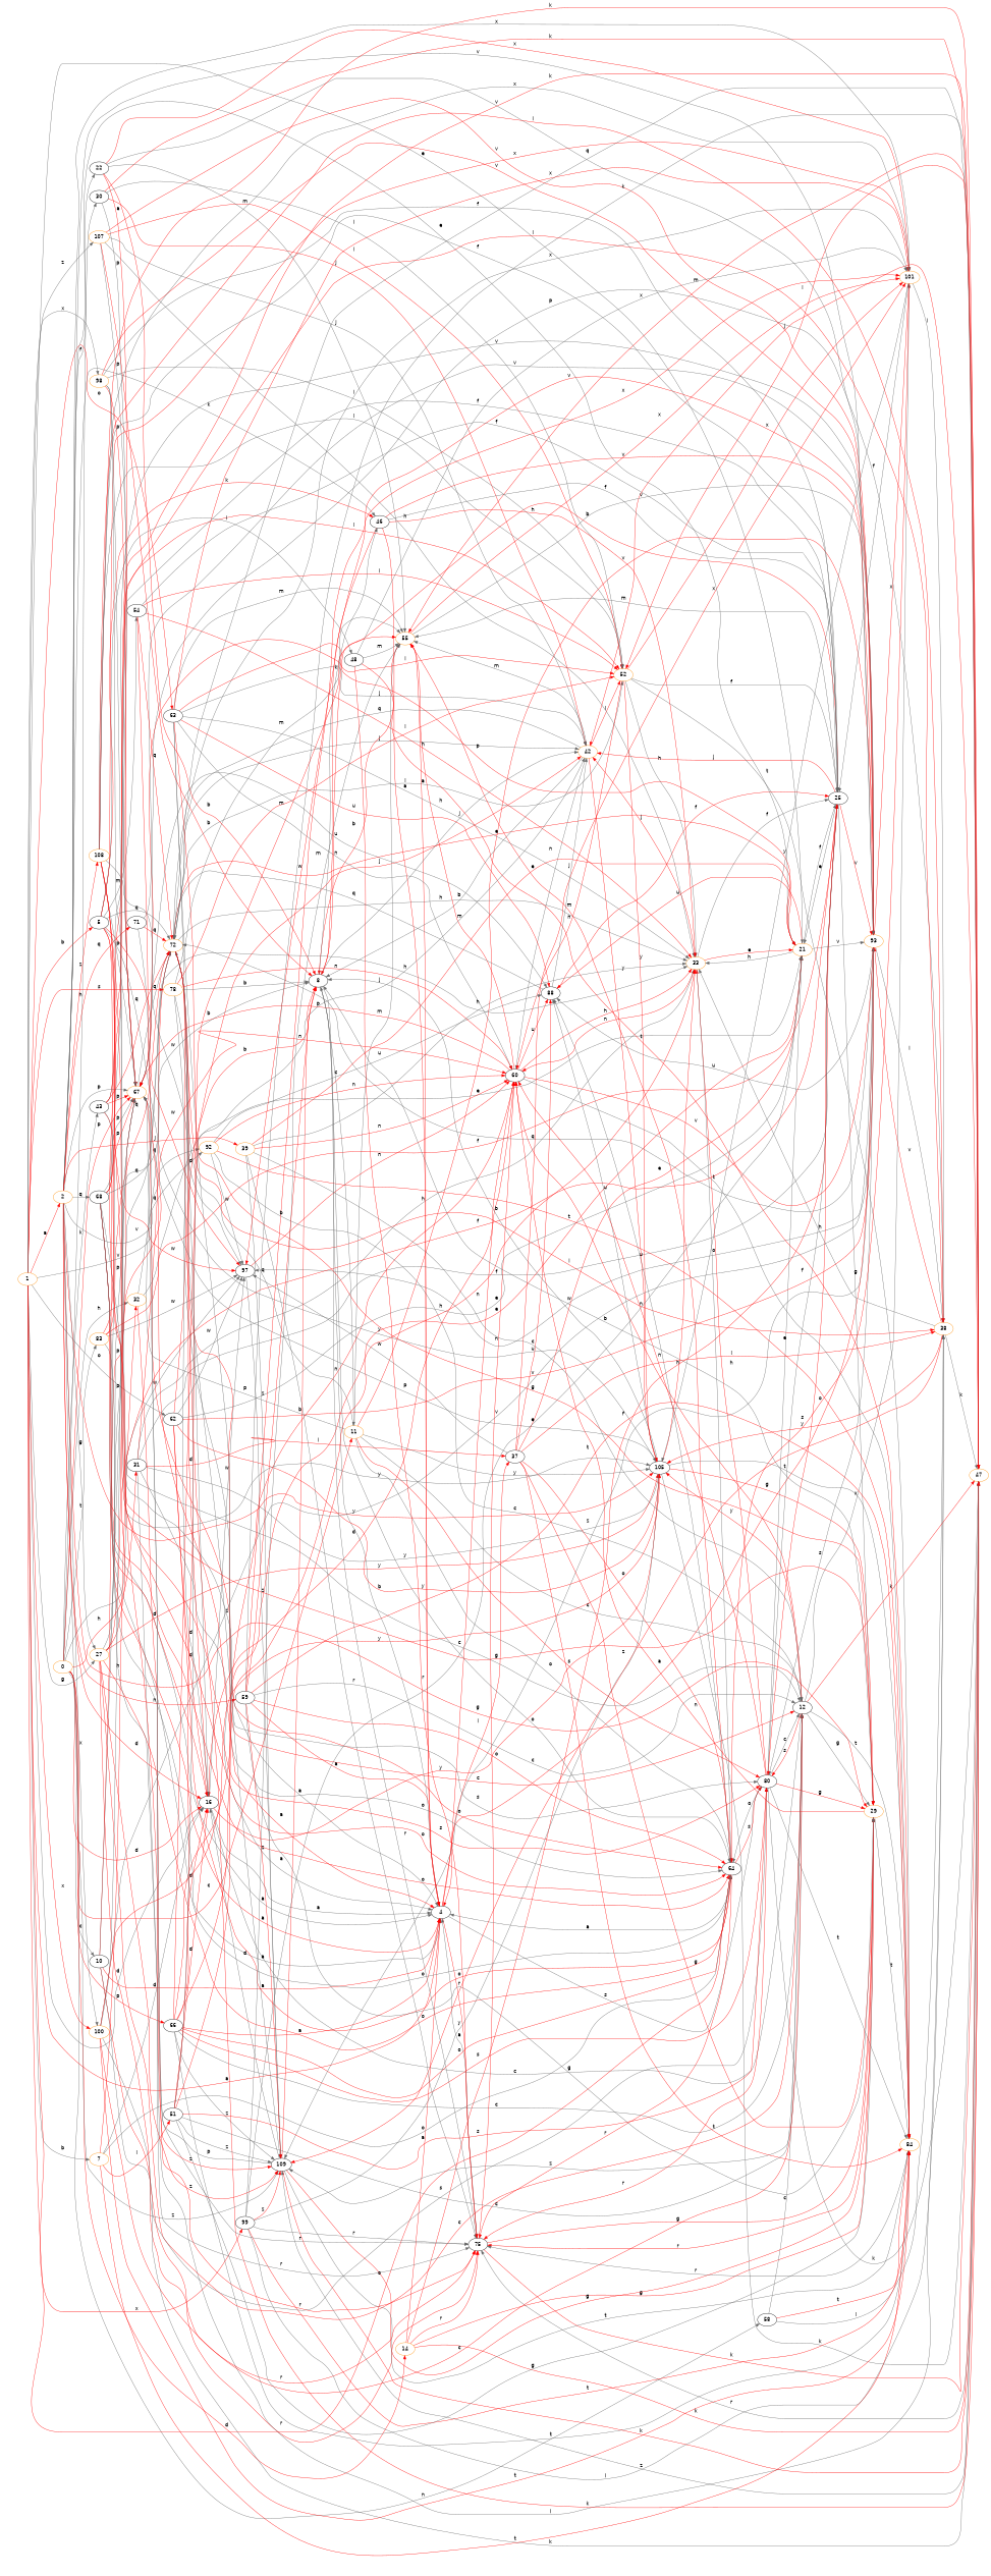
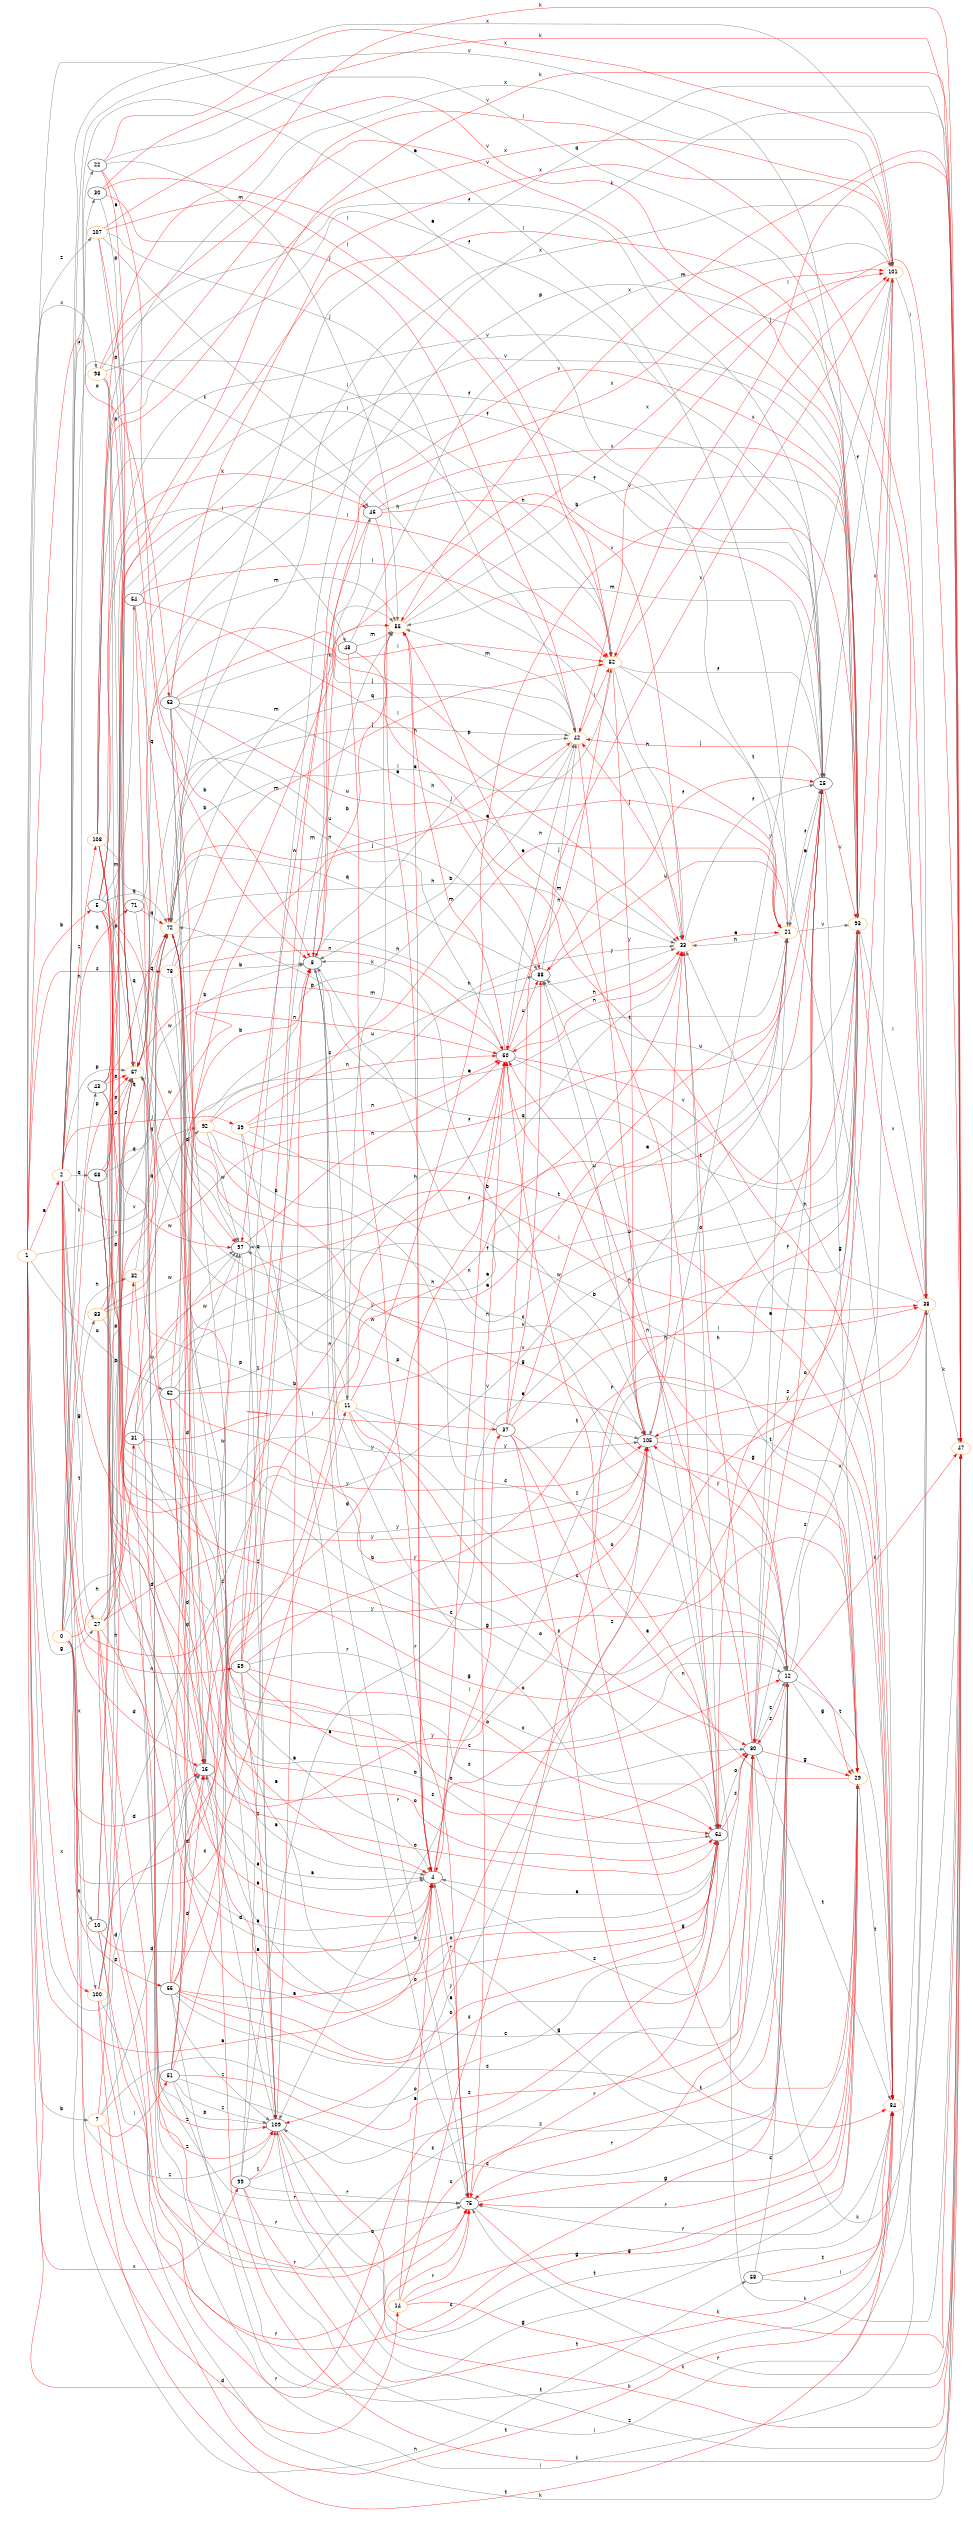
  strict digraph {
    fontname="DejaVu Sans"
    rankdir=LR
    node [color=black fontname="DejaVu Sans"]
    edge [color=red fontname="DejaVu Sans"]
    0 [color=darkorange]
    10
    11 [color=darkorange]
    14 [color=darkorange]
    16
    30
    31
    32 [color=darkorange]
    43
    58
    66
    67 [color=darkorange]
    83 [color=darkorange]
    97
    4
    75
    72 [color=darkorange]
    47 [color=darkorange]
    64
    93 [color=darkorange]
    105
    80
    12
    55 [color=darkorange]
    29 [color=darkorange]
    25
    42 [color=darkorange]
    52 [color=darkorange]
    37
    33 [color=darkorange]
    38 [color=darkorange]
    21 [color=darkorange]
    84 [color=darkorange]
    109
    60
    88
    1 [color=darkorange]
    2 [color=darkorange]
    5
    7 [color=darkorange]
    27 [color=darkorange]
    62
    63
    78 [color=darkorange]
    92 [color=darkorange]
    98 [color=darkorange]
    99
    100 [color=darkorange]
    107 [color=darkorange]
    22
    39 [color=darkorange]
    46
    59
    68
    71
    101 [color=darkorange]
    108 [color=darkorange]
    8
    48
    54
    51
    0 -> 10 [color=gray40 label=c]
    0 -> 11 [label=c]
    0 -> 14 [label=d]
    0 -> 16 [label=d]
    0 -> 30 [color=gray40 label=h]
    0 -> 31 [label=h]
    0 -> 32 [color=gray40 label=h]
    0 -> 43 [color=gray40 label=k]
    0 -> 58 [color=gray40 label=n]
    0 -> 66 [label=p]
    0 -> 67 [label=p]
    0 -> 83 [color=gray40 label=t]
    0 -> 97 [color=gray40 label=w]
    10 -> 67 [label=p]
    10 -> 4 [label=a]
    10 -> 75 [label=r]
    10 -> 72 [color=gray40 label=q]
    10 -> 47 [color=gray40 label=k]
    11 -> 67 [color=gray40 label=p]
    11 -> 72 [color=gray40 label=q]
    11 -> 64 [color=gray40 label=o]
    11 -> 93 [label=v]
    11 -> 105 [color=gray40 label=y]
    11 -> 80 [label=s]
    11 -> 12 [color=gray40 label=c]
    11 -> 55 [color=gray40 label=m]
    14 -> 4 [label=a]
    14 -> 75 [label=r]
    14 -> 47 [label=k]
    14 -> 29 [label=g]
    14 -> 25 [label=f]
    16 -> 97 [color=gray40 label=w]
    16 -> 4 [color=gray40 label=a]
    16 -> 105 [label=y]
    16 -> 12 [color=gray40 label=c]
    30 -> 67 [color=gray40 label=p]
    30 -> 47 [label=k]
    30 -> 42 [label=j]
-   30 -> 52 [color=gray40 label=l]
+   30 -> 52 [label=l]
    31 -> 4 [color=gray40 label=a]
    31 -> 72 [label=q]
    31 -> 105 [color=gray40 label=y]
    31 -> 25 [color=gray40 label=f]
    31 -> 37 [label=i]
    31 -> 33 [color=gray40 label=h]
    31 -> 38 [color=gray40 label=i]
    32 -> 75 [label=r]
    32 -> 72 [color=gray40 label=q]
    32 -> 21 [color=gray40 label=e]
    43 -> 67 [label=p]
    43 -> 97 [label=w]
    43 -> 4 [color=gray40 label=a]
    43 -> 72 [label=q]
    43 -> 93 [color=gray40 label=v]
    43 -> 52 [label=l]
    58 -> 12 [color=gray40 label=c]
    58 -> 38 [color=gray40 label=i]
    58 -> 84 [label=t]
    66 -> 16 [label=d]
    66 -> 4 [label=a]
    66 -> 64 [label=o]
    66 -> 80 [label=s]
    66 -> 12 [color=gray40 label=c]
    66 -> 42 [label=j]
    66 -> 21 [label=e]
    66 -> 84 [color=gray40 label=t]
    66 -> 109 [color=gray40 label=z]
    66 -> 60 [label=n]
    67 -> 72 [color=gray40 label=q]
    67 -> 12 [label=c]
    67 -> 88 [color=gray40 label=u]
    83 -> 67 [label=p]
    83 -> 97 [color=gray40 label=w]
    83 -> 4 [color=gray40 label=a]
    83 -> 72 [label=q]
    83 -> 25 [label=f]
    97 -> 109 [color=gray40 label=z]
    97 -> 60 [label=n]
    4 -> 75 [label=r]
    4 -> 80 [color=gray40 label=s]
    4 -> 37 [label=i]
    4 -> 60 [label=n]
    4 -> 8 [color=gray40 label=b]
    75 -> 4 [color=gray40 label=a]
    75 -> 47 [label=k]
    75 -> 29 [label=g]
    75 -> 60 [label=n]
    72 -> 16 [label=d]
    72 -> 47 [label=k]
    72 -> 64 [label=o]
    72 -> 42 [color=gray40 label=j]
    72 -> 52 [color=gray40 label=l]
    72 -> 33 [color=gray40 label=h]
    72 -> 38 [label=i]
    72 -> 21 [label=e]
    72 -> 109 [color=gray40 label=z]
    72 -> 101 [color=gray40 label=x]
    47 -> 75 [color=gray40 label=r]
    47 -> 72 [color=gray40 label=q]
    47 -> 55 [label=m]
    47 -> 42 [label=j]
    47 -> 52 [label=l]
    47 -> 109 [color=gray40 label=z]
    64 -> 4 [color=gray40 label=a]
    64 -> 75 [label=r]
    64 -> 80 [label=s]
    64 -> 55 [label=m]
    64 -> 88 [color=gray40 label=u]
    93 -> 97 [color=gray40 label=w]
    93 -> 4 [label=a]
    93 -> 72 [color=gray40 label=q]
    93 -> 80 [color=gray40 label=s]
    93 -> 38 [color=gray40 label=i]
    93 -> 109 [color=gray40 label=z]
    93 -> 88 [color=gray40 label=u]
    93 -> 101 [label=x]
    105 -> 67 [color=gray40 label=p]
    105 -> 47 [color=gray40 label=k]
    105 -> 29 [label=g]
    105 -> 33 [label=h]
    105 -> 84 [color=gray40 label=t]
    105 -> 88 [color=gray40 label=u]
    105 -> 8 [color=gray40 label=b]
    80 -> 75 [label=r]
    80 -> 47 [color=gray40 label=k]
    80 -> 64 [color=gray40 label=o]
    80 -> 12 [color=gray40 label=c]
    80 -> 29 [label=g]
    80 -> 25 [color=gray40 label=f]
    80 -> 33 [label=h]
    80 -> 21 [color=gray40 label=e]
    80 -> 84 [color=gray40 label=t]
    80 -> 60 [label=n]
    12 -> 47 [label=k]
    12 -> 105 [label=y]
    12 -> 80 [label=s]
    12 -> 29 [color=gray40 label=g]
    12 -> 84 [color=gray40 label=t]
    12 -> 109 [color=gray40 label=z]
    12 -> 60 [label=n]
    12 -> 101 [color=gray40 label=x]
    55 -> 4 [label=a]
    55 -> 93 [color=gray40 label=v]
    55 -> 101 [label=x]
    55 -> 8 [label=b]
    29 -> 75 [label=r]
    29 -> 84 [color=gray40 label=t]
    29 -> 60 [label=n]
    29 -> 8 [color=gray40 label=b]
    25 -> 93 [label=v]
    25 -> 80 [label=s]
    25 -> 55 [color=gray40 label=m]
    25 -> 29 [color=gray40 label=g]
    25 -> 42 [label=j]
    25 -> 21 [color=gray40 label=e]
    25 -> 8 [label=b]
    42 -> 72 [color=gray40 label=q]
    42 -> 105 [label=y]
    42 -> 55 [color=gray40 label=m]
    42 -> 52 [label=l]
    42 -> 60 [color=gray40 label=n]
    42 -> 8 [color=gray40 label=b]
    52 -> 105 [label=y]
    52 -> 25 [color=gray40 label=f]
    52 -> 33 [color=gray40 label=h]
    52 -> 84 [color=gray40 label=t]
    52 -> 60 [label=n]
    52 -> 101 [label=x]
    37 -> 97 [color=gray40 label=w]
    37 -> 64 [label=o]
    37 -> 29 [label=g]
    37 -> 38 [label=i]
    37 -> 21 [label=e]
    37 -> 84 [label=t]
    37 -> 88 [label=u]
    37 -> 101 [label=x]
    33 -> 64 [color=gray40 label=o]
    33 -> 25 [color=gray40 label=f]
    33 -> 42 [label=j]
    33 -> 21 [label=e]
    33 -> 60 [label=n]
    38 -> 67 [color=gray40 label=p]
    38 -> 47 [color=gray40 label=k]
    38 -> 93 [label=v]
    38 -> 105 [label=y]
    38 -> 33 [color=gray40 label=h]
    38 -> 109 [label=z]
    21 -> 67 [label=p]
    21 -> 93 [color=gray40 label=v]
    21 -> 25 [color=gray40 label=f]
    21 -> 33 [color=gray40 label=h]
    21 -> 88 [label=u]
    84 -> 75 [color=gray40 label=r]
    109 -> 16 [color=gray40 label=d]
    109 -> 67 [color=gray40 label=p]
    109 -> 47 [label=k]
    109 -> 29 [label=g]
    109 -> 84 [color=gray40 label=t]
    109 -> 8 [label=b]
    60 -> 16 [label=d]
    60 -> 67 [label=p]
    60 -> 93 [label=v]
    60 -> 55 [label=m]
    60 -> 33 [label=h]
    60 -> 84 [color=gray40 label=t]
    60 -> 88 [label=u]
    88 -> 72 [color=gray40 label=q]
    88 -> 25 [label=f]
    88 -> 42 [color=gray40 label=j]
    1 -> 16 [color=gray40 label=d]
    1 -> 4 [label=a]
    1 -> 64 [label=o]
    1 -> 21 [color=gray40 label=e]
    1 -> 2 [label=a]
    1 -> 5 [label=b]
    1 -> 7 [color=gray40 label=b]
    1 -> 27 [color=gray40 label=g]
    1 -> 62 [color=gray40 label=o]
    1 -> 63 [label=o]
    1 -> 78 [label=s]
    1 -> 92 [color=gray40 label=v]
    1 -> 98 [color=gray40 label=x]
    1 -> 99 [label=x]
    1 -> 100 [label=x]
    1 -> 107 [color=gray40 label=z]
    2 -> 16 [label=d]
    2 -> 67 [color=gray40 label=p]
    2 -> 93 [color=gray40 label=v]
    2 -> 105 [label=y]
    2 -> 29 [label=g]
    2 -> 21 [color=gray40 label=e]
    2 -> 109 [color=gray40 label=z]
    2 -> 27 [color=gray40 label=g]
    2 -> 92 [color=gray40 label=v]
    2 -> 100 [color=gray40 label=x]
    2 -> 22 [color=gray40 label=f]
    2 -> 39 [label=j]
    2 -> 46 [color=gray40 label=k]
    2 -> 59 [label=n]
    2 -> 68 [color=gray40 label=q]
    2 -> 71 [label=q]
    2 -> 101 [color=gray40 label=x]
    2 -> 108 [label=z]
    5 -> 97 [label=w]
    5 -> 72 [color=gray40 label=q]
    5 -> 64 [label=o]
    5 -> 105 [color=gray40 label=y]
    5 -> 80 [label=s]
    5 -> 46 [label=k]
    5 -> 101 [label=x]
    5 -> 48 [color=gray40 label=l]
    5 -> 54 [color=gray40 label=m]
    7 -> 16 [color=gray40 label=d]
    7 -> 32 [label=h]
    7 -> 64 [color=gray40 label=o]
    7 -> 84 [label=t]
    7 -> 51 [label=l]
    27 -> 67 [color=gray40 label=p]
    27 -> 75 [label=r]
    27 -> 64 [label=o]
    27 -> 105 [label=y]
    27 -> 12 [label=c]
    27 -> 25 [label=f]
    27 -> 33 [color=gray40 label=h]
    27 -> 109 [label=z]
    27 -> 60 [label=n]
    62 -> 16 [label=d]
    62 -> 97 [color=gray40 label=w]
    62 -> 64 [label=o]
    62 -> 93 [label=v]
    62 -> 105 [label=y]
    62 -> 21 [color=gray40 label=e]
    62 -> 8 [label=b]
    63 -> 16 [color=gray40 label=d]
    63 -> 4 [color=gray40 label=a]
    63 -> 55 [color=gray40 label=m]
    63 -> 29 [label=g]
    63 -> 42 [color=gray40 label=j]
    63 -> 52 [label=l]
    63 -> 33 [color=gray40 label=h]
    63 -> 60 [color=gray40 label=n]
    63 -> 88 [label=u]
    63 -> 101 [label=x]
    78 -> 16 [color=gray40 label=d]
    78 -> 80 [color=gray40 label=s]
    78 -> 55 [color=gray40 label=m]
    78 -> 52 [label=l]
    78 -> 60 [label=n]
    78 -> 8 [color=gray40 label=b]
    92 -> 97 [color=gray40 label=w]
    92 -> 12 [color=gray40 label=c]
    92 -> 84 [label=t]
    92 -> 60 [label=n]
    92 -> 88 [color=gray40 label=u]
    98 -> 67 [label=p]
    98 -> 64 [color=gray40 label=o]
    98 -> 93 [label=v]
    98 -> 12 [color=gray40 label=c]
    98 -> 25 [color=gray40 label=f]
    98 -> 52 [color=gray40 label=l]
    99 -> 75 [color=gray40 label=r]
    99 -> 105 [color=gray40 label=y]
    99 -> 55 [color=gray40 label=m]
    99 -> 38 [color=gray40 label=i]
    99 -> 21 [color=gray40 label=e]
    99 -> 84 [label=t]
    99 -> 109 [label=z]
    100 -> 67 [color=gray40 label=p]
    100 -> 93 [color=gray40 label=v]
    100 -> 105 [label=y]
    100 -> 80 [color=gray40 label=s]
    100 -> 12 [label=c]
    100 -> 84 [label=t]
    107 -> 67 [color=gray40 label=p]
    107 -> 93 [label=v]
    107 -> 42 [color=gray40 label=j]
    107 -> 52 [label=l]
    107 -> 33 [color=gray40 label=h]
    107 -> 8 [label=b]
    22 -> 67 [label=a]
    22 -> 93 [color=gray40 label=v]
    22 -> 55 [color=gray40 label=m]
    22 -> 101 [label=x]
    22 -> 8 [label=b]
    39 -> 75 [color=gray40 label=r]
    39 -> 12 [color=gray40 label=c]
    39 -> 33 [color=gray40 label=h]
    39 -> 21 [label=e]
    39 -> 109 [color=gray40 label=z]
    39 -> 60 [label=n]
    46 -> 97 [label=w]
    46 -> 4 [label=a]
    46 -> 93 [label=v]
    46 -> 25 [color=gray40 label=f]
    46 -> 33 [label=h]
    59 -> 4 [label=a]
    59 -> 47 [color=gray40 label=k]
    59 -> 64 [label=o]
    59 -> 93 [label=v]
    59 -> 12 [color=gray40 label=c]
    59 -> 29 [color=gray40 label=g]
    59 -> 84 [label=t]
    59 -> 109 [label=z]
    59 -> 8 [label=b]
    68 -> 16 [label=d]
    68 -> 67 [color=gray40 label=p]
    68 -> 4 [label=a]
    68 -> 75 [color=gray40 label=r]
    68 -> 47 [label=k]
    68 -> 64 [color=gray40 label=o]
    68 -> 105 [color=gray40 label=y]
    68 -> 25 [color=gray40 label=f]
    68 -> 38 [label=i]
    68 -> 8 [color=gray40 label=b]
    71 -> 75 [color=gray40 label=r]
    71 -> 72 [label=q]
    71 -> 93 [color=gray40 label=v]
    101 -> 64 [label=o]
    101 -> 105 [color=gray40 label=y]
    101 -> 25 [color=gray40 label=f]
    101 -> 38 [color=gray40 label=i]
    108 -> 67 [color=gray40 label=p]
    108 -> 97 [color=gray40 label=w]
    108 -> 47 [label=k]
    108 -> 64 [label=o]
    108 -> 29 [label=g]
    108 -> 25 [color=gray40 label=f]
    108 -> 52 [color=gray40 label=l]
    108 -> 38 [label=i]
    108 -> 109 [label=z]
    108 -> 101 [color=gray40 label=x]
    8 -> 11 [color=gray40 label=c]
    8 -> 75 [color=gray40 label=r]
    8 -> 64 [color=gray40 label=o]
    8 -> 42 [color=gray40 label=j]
    8 -> 46 [color=gray40 label=k]
    8 -> 101 [label=x]
    48 -> 75 [label=r]
    48 -> 55 [color=gray40 label=m]
    48 -> 84 [label=t]
    48 -> 101 [color=gray40 label=x]
    54 -> 4 [label=a]
    54 -> 72 [label=q]
    54 -> 25 [color=gray40 label=f]
    54 -> 52 [label=l]
    54 -> 33 [label=h]
    51 -> 16 [label=d]
    51 -> 80 [label=s]
    51 -> 12 [color=gray40 label=c]
    51 -> 55 [label=m]
    51 -> 29 [color=gray40 label=g]
-   51 -> 42 [color=gray40 label=j]
+   51 -> 42 [color=gray40 label=k]
    51 -> 33 [label=h]
    51 -> 109 [color=gray40 label=z]
  }
